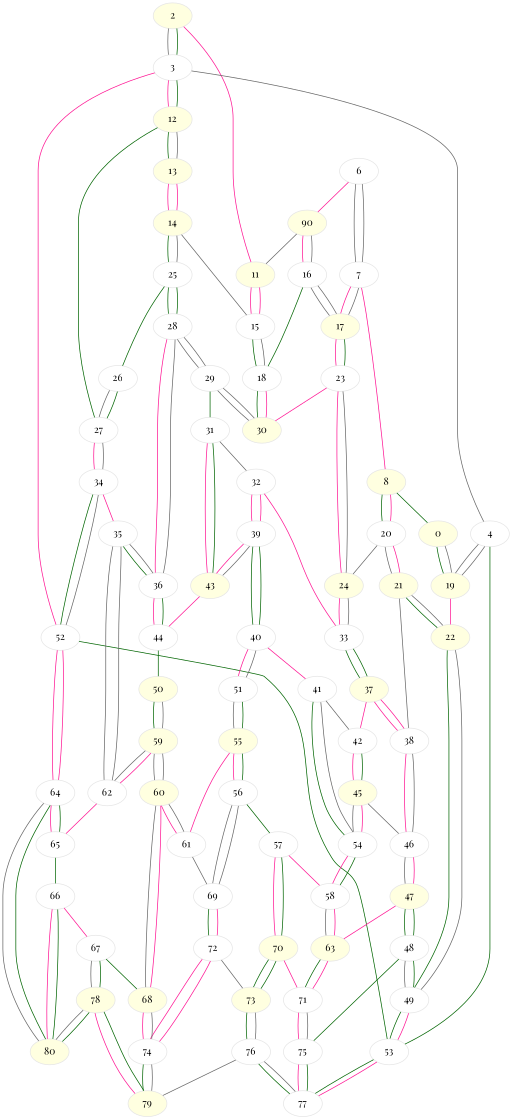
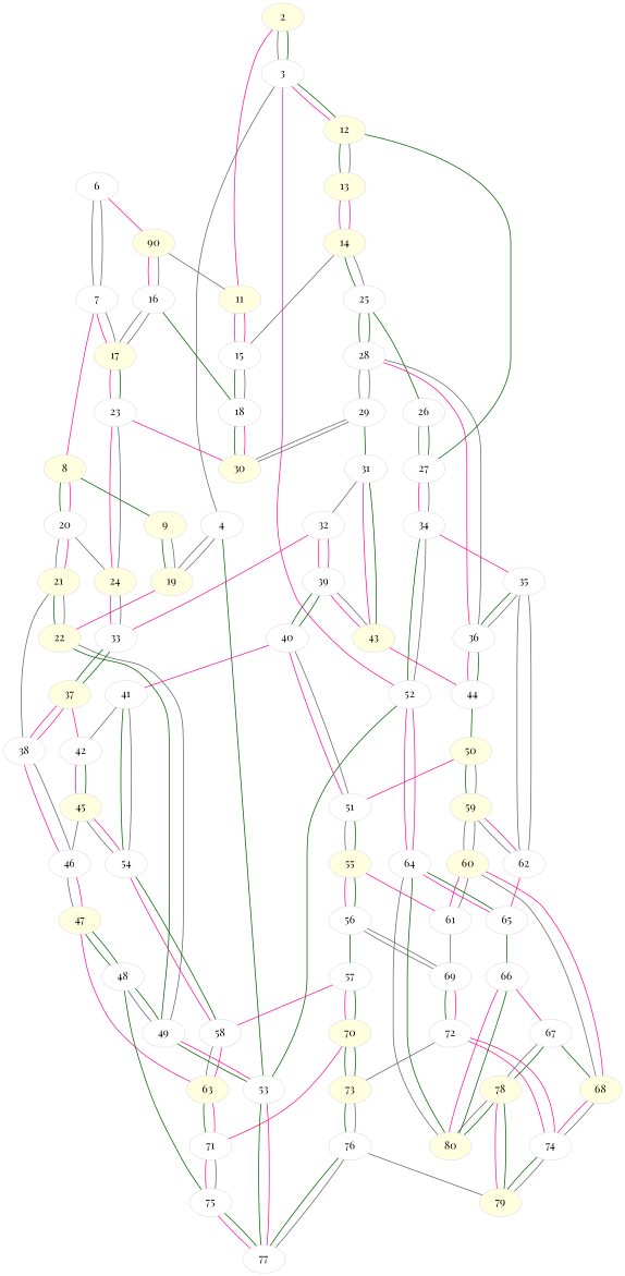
  graph {
    fontname="Playfair Display"
    node [color=gray90 fillcolor=white fontname="Playfair Display" style=filled]
    edge [color=deeppink fontname="Playfair Display"]
    2 [fillcolor=lightyellow]
    3
    11 [fillcolor=lightyellow]
    6
    7
    n6 [fillcolor=lightyellow label=90]
    4
    12 [fillcolor=lightyellow]
    52
    15
    19 [fillcolor=lightyellow]
    53
    13 [fillcolor=lightyellow]
    27
    64
    22 [fillcolor=lightyellow]
    77
-   9 [fillcolor=lightyellow label=0]
+   9 [fillcolor=lightyellow]
    8 [fillcolor=lightyellow]
    17 [fillcolor=lightyellow]
    16
    20
    23
    21 [fillcolor=lightyellow]
    24 [fillcolor=lightyellow]
    18
    14 [fillcolor=lightyellow]
    34
    25
    26
    28
    30 [fillcolor=lightyellow]
    49
    38
    33
    46
    37 [fillcolor=lightyellow]
    29
    36
    35
    31
    44
    32
    43 [fillcolor=lightyellow]
    39
    40
    42
    62
    65
    50 [fillcolor=lightyellow]
    45 [fillcolor=lightyellow]
    47 [fillcolor=lightyellow]
    41
    51
    54
    55 [fillcolor=lightyellow]
    58
    59 [fillcolor=lightyellow]
    48
    63 [fillcolor=lightyellow]
    75
    71
    60 [fillcolor=lightyellow]
    56
    61
    80 [fillcolor=lightyellow]
    57
    69
    70 [fillcolor=lightyellow]
    72
    73 [fillcolor=lightyellow]
    68 [fillcolor=lightyellow]
    74
    66
    67
    78 [fillcolor=lightyellow]
    79 [fillcolor=lightyellow]
    76
    2 -- 3 [color=gray40]
    2 -- 3 [color=darkgreen]
    2 -- 11
    3 -- 4 [color=gray40]
    3 -- 12
    3 -- 12 [color=darkgreen]
    3 -- 52
    11 -- 15
    11 -- 15
    6 -- 7 [color=gray40]
    6 -- 7 [color=gray40]
    6 -- n6
    7 -- 8
    7 -- 17
    7 -- 17 [color=gray40]
    n6 -- 11 [color=gray40]
    n6 -- 16
    n6 -- 16 [color=gray40]
    4 -- 19 [color=gray40]
    4 -- 19 [color=gray40]
    4 -- 53 [color=darkgreen]
    12 -- 13 [color=darkgreen]
    12 -- 13 [color=gray40]
    12 -- 27 [color=darkgreen]
    52 -- 53 [color=darkgreen]
    52 -- 64
    52 -- 64
    15 -- 18 [color=darkgreen]
    15 -- 18 [color=gray40]
    19 -- 22
    53 -- 77 [color=darkgreen]
    53 -- 77
    13 -- 14
    13 -- 14
    27 -- 34
    27 -- 34 [color=gray40]
    64 -- 65
    64 -- 65 [color=darkgreen]
    64 -- 80 [color=gray40]
    64 -- 80 [color=darkgreen]
    22 -- 49 [color=darkgreen]
    22 -- 49 [color=gray40]
    9 -- 19 [color=darkgreen]
    9 -- 19 [color=gray40]
    8 -- 9 [color=darkgreen]
    8 -- 20 [color=darkgreen]
    8 -- 20
    17 -- 23
    17 -- 23 [color=darkgreen]
    16 -- 17 [color=gray40]
    16 -- 17 [color=gray40]
    16 -- 18 [color=darkgreen]
    20 -- 21 [color=gray40]
    20 -- 21
    20 -- 24 [color=gray40]
    23 -- 24
    23 -- 24 [color=gray40]
    23 -- 30
    21 -- 22 [color=darkgreen]
    21 -- 22 [color=gray40]
    21 -- 38 [color=gray40]
    24 -- 33
    24 -- 33 [color=gray40]
    18 -- 30 [color=darkgreen]
    18 -- 30
    14 -- 15 [color=gray40]
    14 -- 25 [color=darkgreen]
    14 -- 25 [color=gray40]
    34 -- 52 [color=darkgreen]
    34 -- 52 [color=gray40]
    34 -- 35
    25 -- 26 [color=darkgreen]
    25 -- 28 [color=darkgreen]
    25 -- 28 [color=darkgreen]
    26 -- 27 [color=gray40]
    26 -- 27 [color=darkgreen]
    28 -- 29 [color=gray40]
    28 -- 29 [color=gray40]
    28 -- 36
    28 -- 36 [color=gray40]
    49 -- 53 [color=darkgreen]
    49 -- 53
    38 -- 46
    38 -- 46 [color=gray40]
    33 -- 37 [color=darkgreen]
    33 -- 37 [color=darkgreen]
    46 -- 47 [color=gray40]
    46 -- 47
    37 -- 38
    37 -- 38
    37 -- 42
    29 -- 30 [color=gray40]
    29 -- 30 [color=gray40]
    29 -- 31 [color=darkgreen]
    36 -- 44
    36 -- 44 [color=darkgreen]
    35 -- 36 [color=darkgreen]
    35 -- 36 [color=gray40]
    35 -- 62 [color=gray40]
    35 -- 62 [color=gray40]
    31 -- 32 [color=gray40]
    31 -- 43
    31 -- 43 [color=darkgreen]
    44 -- 50 [color=darkgreen]
    32 -- 33
    32 -- 39
    32 -- 39
    43 -- 44
    39 -- 43
    39 -- 43 [color=gray40]
    39 -- 40 [color=darkgreen]
    39 -- 40 [color=darkgreen]
    40 -- 41
    40 -- 51
    40 -- 51 [color=gray40]
    42 -- 45
    42 -- 45 [color=darkgreen]
    62 -- 65
    65 -- 66 [color=darkgreen]
+   50 -- 51
    50 -- 59 [color=darkgreen]
    50 -- 59 [color=gray40]
    45 -- 46 [color=gray40]
    45 -- 54 [color=gray40]
    45 -- 54
    47 -- 48 [color=darkgreen]
    47 -- 48 [color=darkgreen]
    47 -- 63
    41 -- 42 [color=gray40]
    41 -- 54 [color=darkgreen]
    41 -- 54 [color=gray40]
    51 -- 55 [color=gray40]
    51 -- 55 [color=darkgreen]
    54 -- 58
    54 -- 58 [color=darkgreen]
    55 -- 56
    55 -- 56 [color=darkgreen]
    55 -- 61
    58 -- 63 [color=gray40]
    58 -- 63
    59 -- 62 [color=gray40]
    59 -- 62
    59 -- 60 [color=gray40]
    59 -- 60 [color=gray40]
    48 -- 49 [color=gray40]
    48 -- 49 [color=darkgreen]
    48 -- 75 [color=darkgreen]
    63 -- 71 [color=darkgreen]
    63 -- 71
    75 -- 77
    75 -- 77 [color=darkgreen]
    71 -- 75
    71 -- 75 [color=gray40]
    60 -- 61
    60 -- 61 [color=gray40]
    60 -- 68 [color=gray40]
    60 -- 68
    56 -- 57 [color=darkgreen]
    56 -- 69 [color=gray40]
    56 -- 69 [color=gray40]
    61 -- 69 [color=gray40]
    57 -- 58
    57 -- 70
    57 -- 70 [color=darkgreen]
    69 -- 72 [color=darkgreen]
    69 -- 72
    70 -- 71
    70 -- 73 [color=darkgreen]
    70 -- 73 [color=darkgreen]
    72 -- 73 [color=gray40]
    72 -- 74
    72 -- 74
    73 -- 76 [color=darkgreen]
    73 -- 76 [color=gray40]
    68 -- 74
    68 -- 74 [color=gray40]
    74 -- 79 [color=darkgreen]
    74 -- 79 [color=gray40]
    66 -- 80
    66 -- 80 [color=darkgreen]
    66 -- 67
    67 -- 68 [color=darkgreen]
    67 -- 78 [color=gray40]
    67 -- 78 [color=darkgreen]
    78 -- 80 [color=gray40]
    78 -- 80 [color=darkgreen]
    78 -- 79
    78 -- 79 [color=darkgreen]
    76 -- 77 [color=darkgreen]
    76 -- 77 [color=gray40]
    76 -- 79 [color=gray40]
  }
